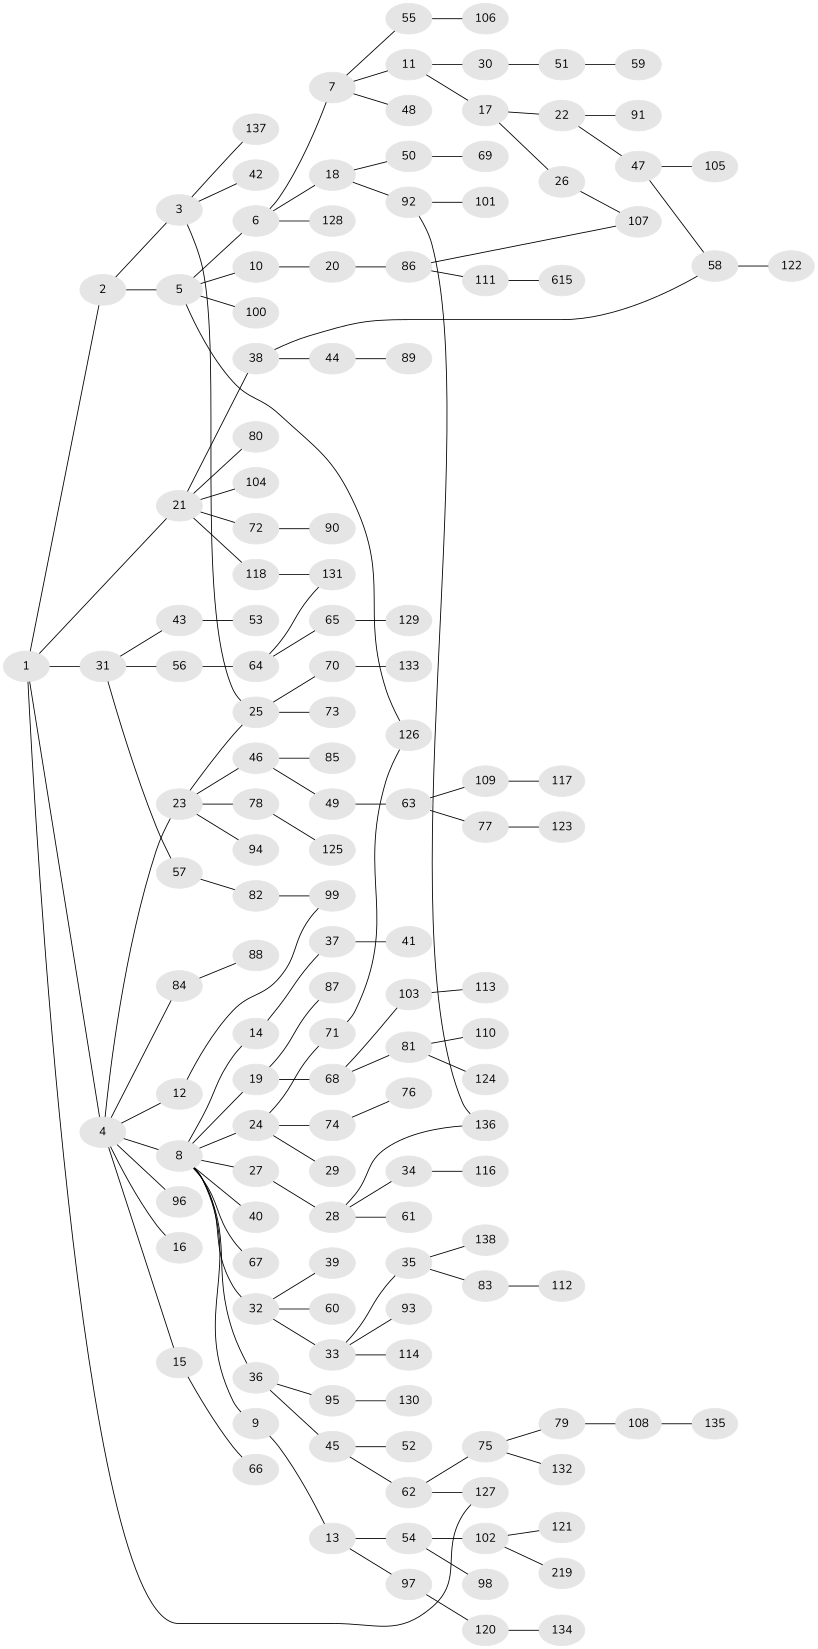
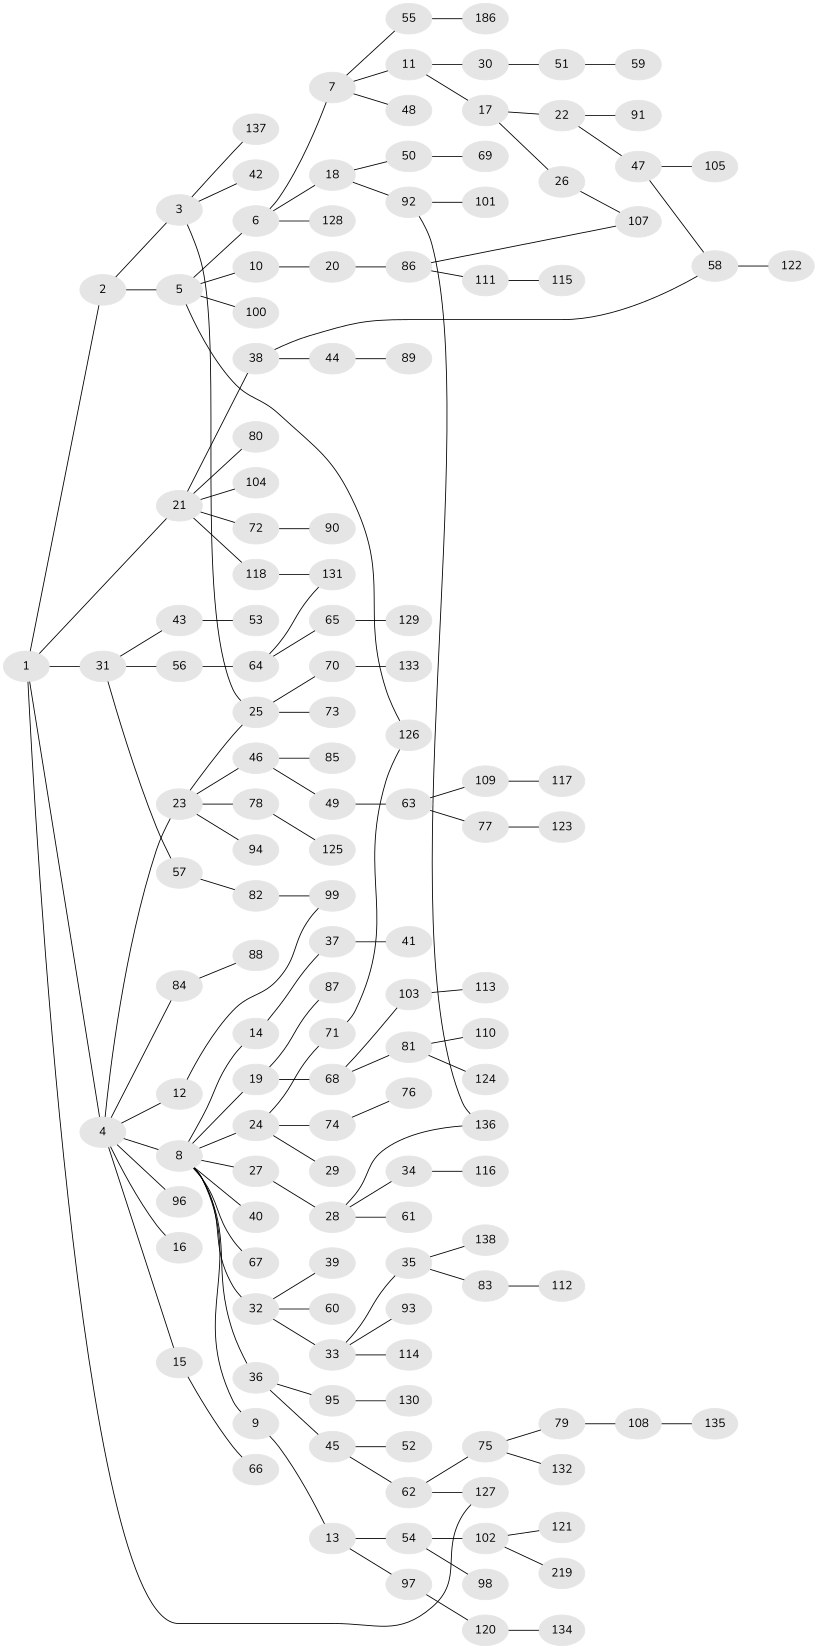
  graph {
    fontname=Nunito
    rankdir=LR
    node [color=gray90 fontname=Nunito style=filled]
    edge [fontname=Nunito]
    1
    2
    4
    21
    31
    127
    3
    5
    8
    12
    15
    16
    23
    84
    96
    38
    72
    80
    104
    118
    43
    56
    57
    25
    42
    137
    6
    10
    100
    126
    70
    73
    9
    14
    19
    24
    27
    32
    36
    40
    67
    99
    66
    46
    78
    94
    88
    7
    18
    128
    20
    11
    48
    55
    50
    92
    17
    30
-   106
+   106 [label=186]
    13
    37
    68
    87
    29
    71
    74
    28
    33
    39
    60
    45
    95
    54
    97
    86
    22
    26
    51
    98
    102
    120
    41
    47
    91
    107
    69
    136
    101
    81
    103
    111
    44
    58
    90
    131
    105
    49
    85
    125
    76
    133
    34
    61
    116
    59
    53
    64
    82
    35
    93
    114
    83
    138
    112
    52
    62
    130
    89
    122
    75
    63
    77
    109
    n124 [label=219]
    121
    65
    79
    132
    123
    117
    129
    110
    124
    113
    108
    135
-   115 [label=615]
+   115
    134
    1 -- 2
    1 -- 4
    1 -- 21
    1 -- 31
    1 -- 127
    2 -- 3
    2 -- 5
    4 -- 8
    4 -- 12
    4 -- 15
    4 -- 16
    4 -- 23
    4 -- 84
    4 -- 96
    21 -- 38
    21 -- 72
    21 -- 80
    21 -- 104
    21 -- 118
    31 -- 43
    31 -- 56
    31 -- 57
    3 -- 25
    3 -- 42
    3 -- 137
    5 -- 6
    5 -- 10
    5 -- 100
    5 -- 126
    8 -- 9
    8 -- 14
    8 -- 19
    8 -- 24
    8 -- 27
    8 -- 32
    8 -- 36
    8 -- 40
    8 -- 67
    12 -- 99
    15 -- 66
    23 -- 25
    23 -- 46
    23 -- 78
    23 -- 94
    84 -- 88
    38 -- 44
    38 -- 58
    72 -- 90
    118 -- 131
    43 -- 53
    56 -- 64
    57 -- 82
    25 -- 70
    25 -- 73
    6 -- 7
    6 -- 18
    6 -- 128
    10 -- 20
    70 -- 133
    9 -- 13
    14 -- 37
    19 -- 68
    19 -- 87
    24 -- 29
    24 -- 71
    24 -- 74
    27 -- 28
    32 -- 33
    32 -- 39
    32 -- 60
    36 -- 45
    36 -- 95
    46 -- 49
    46 -- 85
    78 -- 125
    7 -- 11
    7 -- 48
    7 -- 55
    18 -- 50
    18 -- 92
    20 -- 86
    11 -- 17
    11 -- 30
    55 -- 106
    50 -- 69
    92 -- 136
    92 -- 101
    17 -- 22
    17 -- 26
    30 -- 51
    13 -- 54
    13 -- 97
    37 -- 41
    68 -- 81
    68 -- 103
    71 -- 126
    74 -- 76
    28 -- 136
    28 -- 34
    28 -- 61
    33 -- 35
    33 -- 93
    33 -- 114
    45 -- 52
    45 -- 62
    95 -- 130
    54 -- 98
    54 -- 102
    97 -- 120
    86 -- 107
    86 -- 111
    22 -- 47
    22 -- 91
    26 -- 107
    51 -- 59
    102 -- n124
    102 -- 121
    120 -- 134
    47 -- 58
    47 -- 105
    81 -- 110
    81 -- 124
    103 -- 113
    111 -- 115
    44 -- 89
    58 -- 122
    49 -- 63
    34 -- 116
    64 -- 131
    64 -- 65
    82 -- 99
    35 -- 83
    35 -- 138
    83 -- 112
    62 -- 127
    62 -- 75
    75 -- 79
    75 -- 132
    63 -- 77
    63 -- 109
    77 -- 123
    109 -- 117
    65 -- 129
    79 -- 108
    108 -- 135
  }
